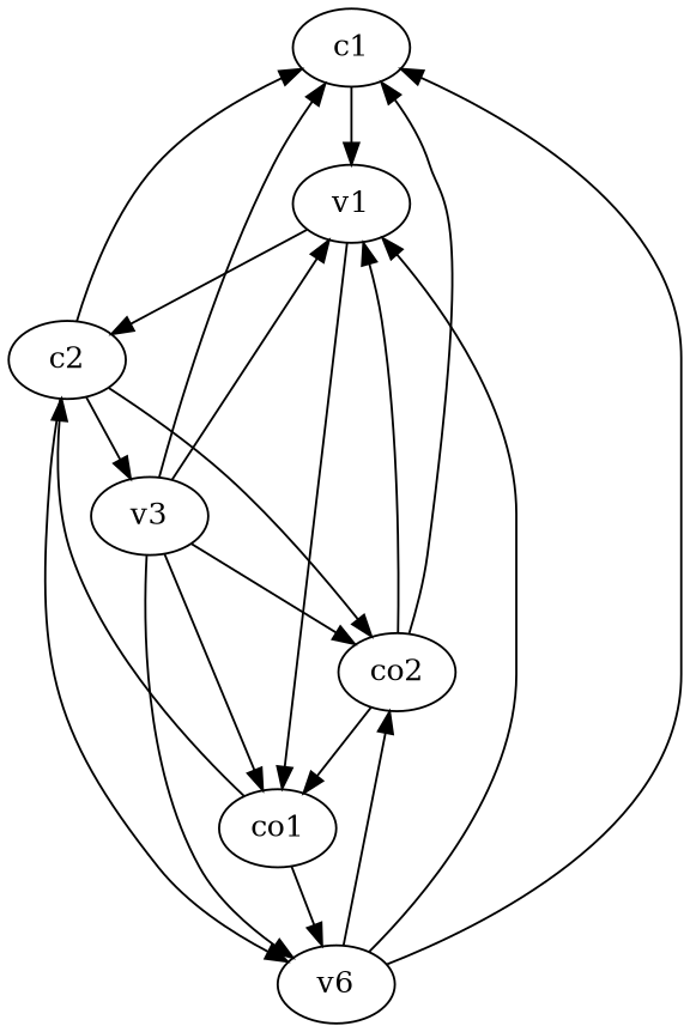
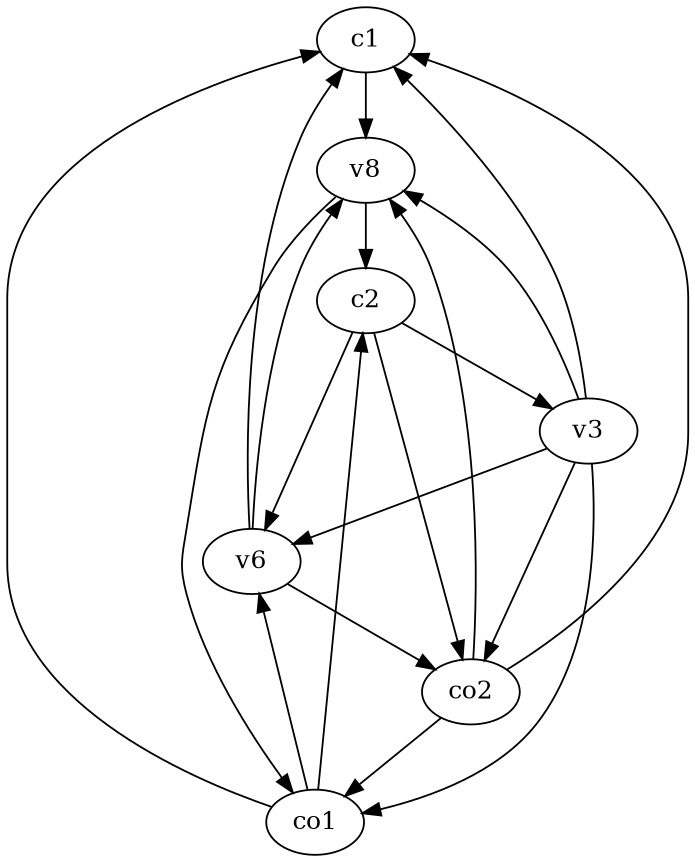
  strict digraph {
    edge [weight=1]
    c1
-   v1
+   v1 [label=v8]
    c2
    co1
    n5 [label=v6]
    v3
    co2
    c1 -> v1
    v1 -> c2
    v1 -> co1
    c2 -> n5
    c2 -> v3
    c2 -> co2
-   c2 -> c1
+   co1 -> c1
    co1 -> c2
    co1 -> n5
    n5 -> c1
    n5 -> v1
    n5 -> co2
    v3 -> c1
    v3 -> v1
    v3 -> co1
    v3 -> n5
    v3 -> co2
    co2 -> c1
    co2 -> v1
    co2 -> co1
  }
